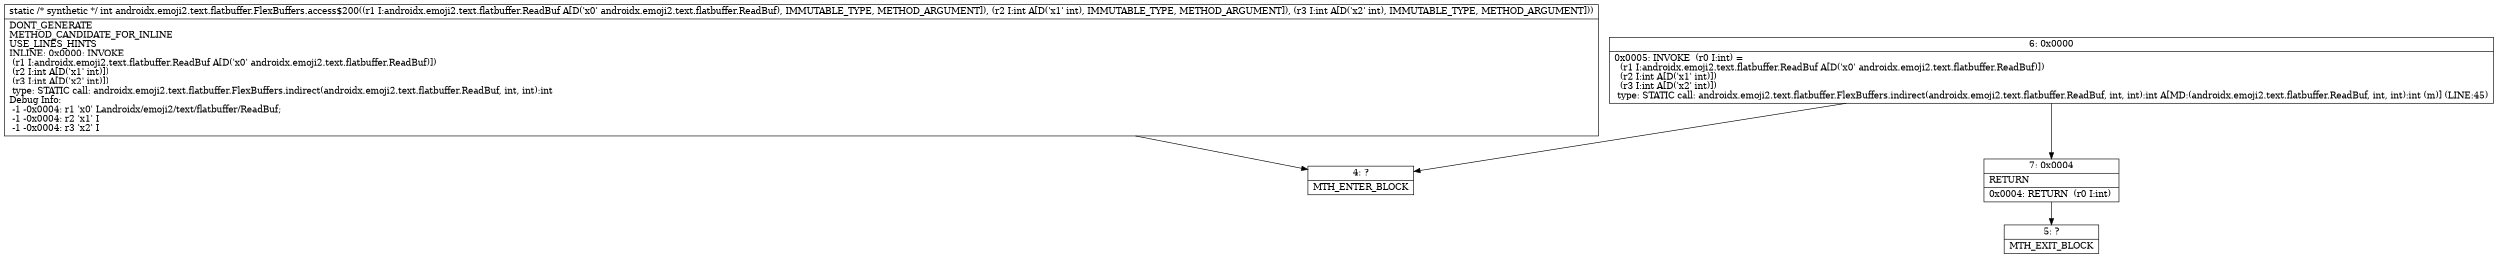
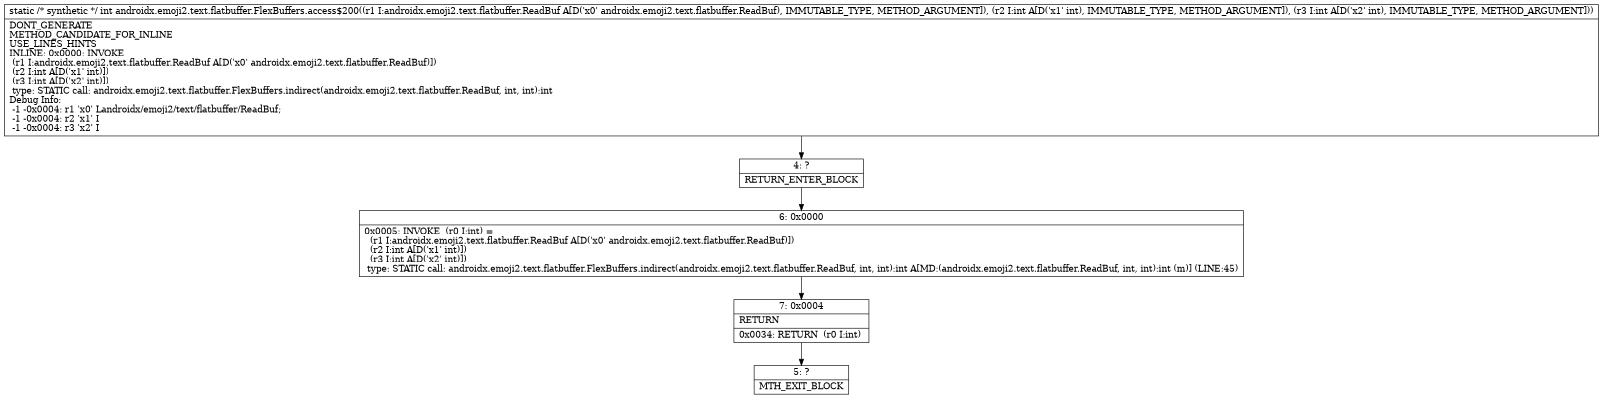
  digraph {
    node [shape=record]
-   n1 [label="{4\:\ ?|MTH_ENTER_BLOCK\l}"]
+   n1 [label="{4\:\ ?|RETURN_ENTER_BLOCK\l}"]
    n2 [label="{6\:\ 0x0000|0x0005: INVOKE  (r0 I:int) = \l  (r1 I:androidx.emoji2.text.flatbuffer.ReadBuf A[D('x0' androidx.emoji2.text.flatbuffer.ReadBuf)])\l  (r2 I:int A[D('x1' int)])\l  (r3 I:int A[D('x2' int)])\l type: STATIC call: androidx.emoji2.text.flatbuffer.FlexBuffers.indirect(androidx.emoji2.text.flatbuffer.ReadBuf, int, int):int A[MD:(androidx.emoji2.text.flatbuffer.ReadBuf, int, int):int (m)] (LINE:45)\l}"]
-   n3 [label="{7\:\ 0x0004|RETURN\l|0x0004: RETURN  (r0 I:int) \l}"]
+   n3 [label="{7\:\ 0x0004|RETURN\l|0x0034: RETURN  (r0 I:int) \l}"]
    n4 [label="{5\:\ ?|MTH_EXIT_BLOCK\l}"]
    n5 [label="{static \/* synthetic *\/ int androidx.emoji2.text.flatbuffer.FlexBuffers.access$200((r1 I:androidx.emoji2.text.flatbuffer.ReadBuf A[D('x0' androidx.emoji2.text.flatbuffer.ReadBuf), IMMUTABLE_TYPE, METHOD_ARGUMENT]), (r2 I:int A[D('x1' int), IMMUTABLE_TYPE, METHOD_ARGUMENT]), (r3 I:int A[D('x2' int), IMMUTABLE_TYPE, METHOD_ARGUMENT]))  | DONT_GENERATE\lMETHOD_CANDIDATE_FOR_INLINE\lUSE_LINES_HINTS\lINLINE: 0x0000: INVOKE  \l  (r1 I:androidx.emoji2.text.flatbuffer.ReadBuf A[D('x0' androidx.emoji2.text.flatbuffer.ReadBuf)])\l  (r2 I:int A[D('x1' int)])\l  (r3 I:int A[D('x2' int)])\l type: STATIC call: androidx.emoji2.text.flatbuffer.FlexBuffers.indirect(androidx.emoji2.text.flatbuffer.ReadBuf, int, int):int\lDebug Info:\l  \-1 \-0x0004: r1 'x0' Landroidx\/emoji2\/text\/flatbuffer\/ReadBuf;\l  \-1 \-0x0004: r2 'x1' I\l  \-1 \-0x0004: r3 'x2' I\l}"]
-   n2 -> n1
+   n1 -> n2
    n2 -> n3
    n3 -> n4
    n5 -> n1
  }
